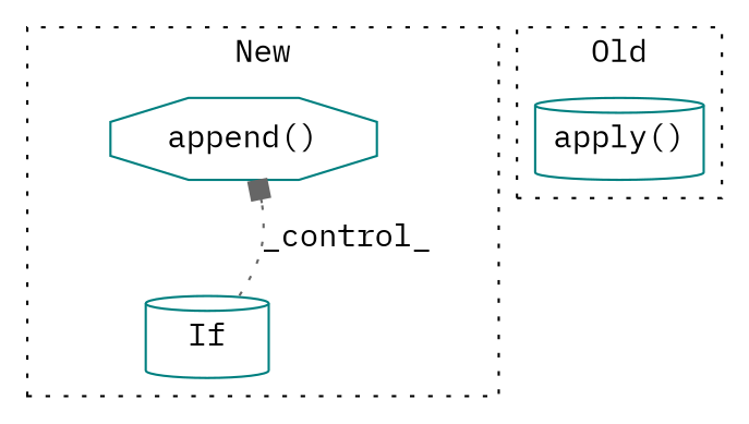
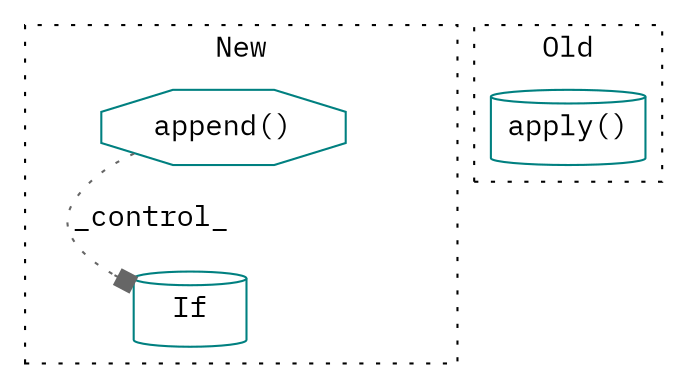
  digraph {
    fontname="IBM Plex Mono"
    node [a=75 shape=cylinder color=teal fontname="IBM Plex Mono"]
    n1 [l="22,1" label="append()" s="3430,3456" shape=octagon]
    n2 [a=96 l=3 label=If s=3340]
    n3 [l="9,17" label="apply()" s="2476,2516"]
    subgraph cluster_1 {
      label=New
      style=dotted
      n1
      n2
    }
    subgraph cluster_2 {
      label=Old
      style=dotted
      n3
    }
-   n2 -> n1 [label=_control_ color=gray40 style=dotted arrowhead=box fontname="IBM Plex Mono"]
+   n1 -> n2 [label=_control_ color=gray40 style=dotted arrowhead=box fontname="IBM Plex Mono"]
  }
